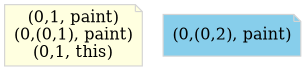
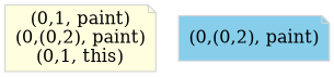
  digraph {
    node [color=".0 .0 .83" shape=note style=filled]
-   n1 [label="(0,1, paint)\n(0,(0,1), paint)\n(0,1, this)" fillcolor=lightyellow]
+   n1 [label="(0,1, paint)\n(0,(0,2), paint)\n(0,1, this)" fillcolor=lightyellow]
    n2 [label="(0,(0,2), paint)" fillcolor=skyblue]
  }
